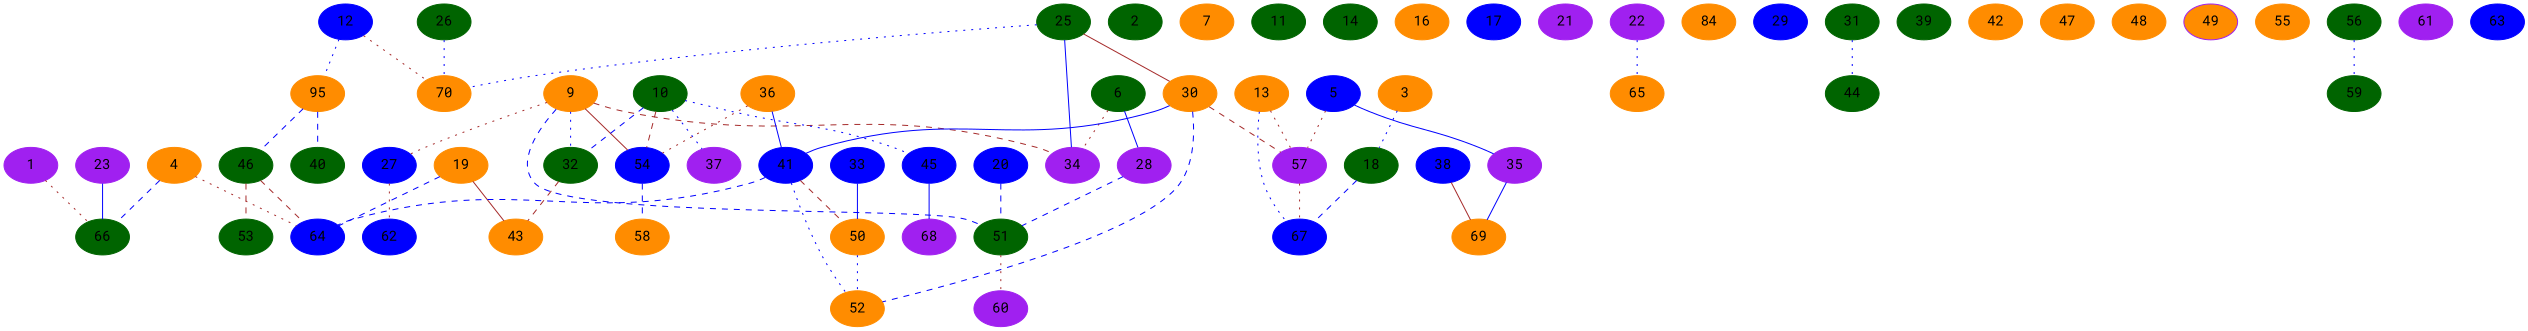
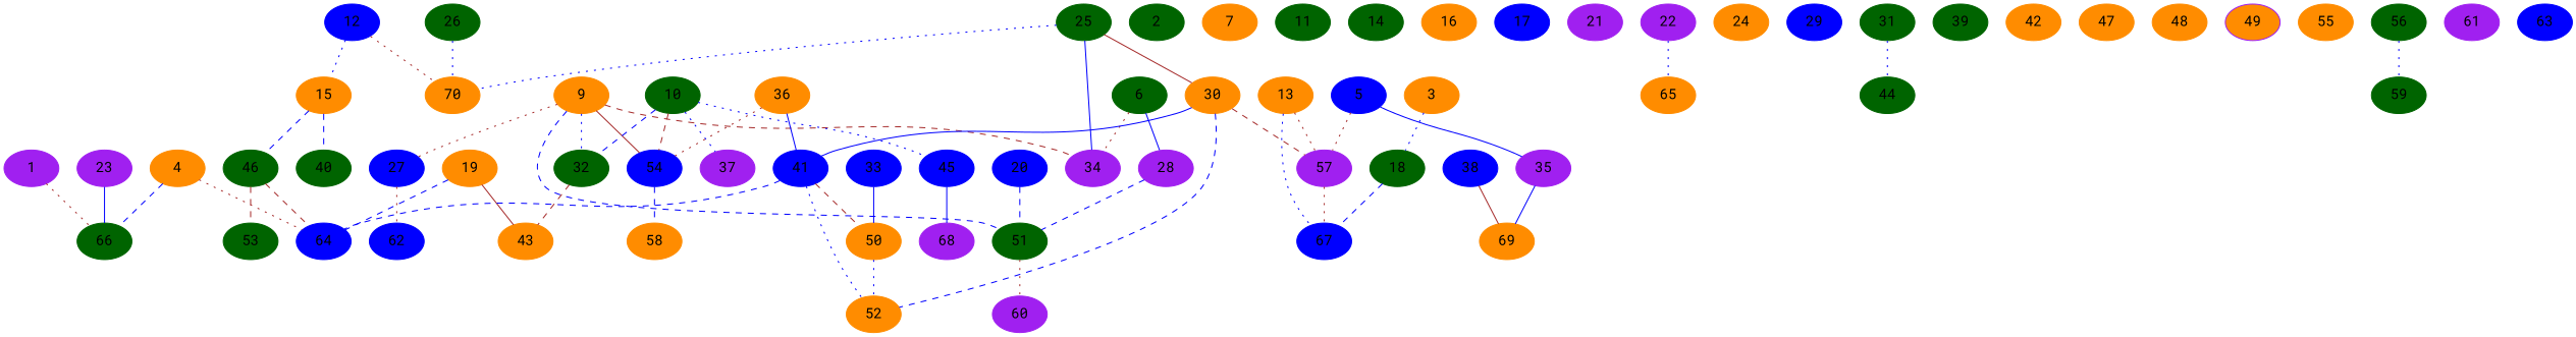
  graph {
    fontname="Roboto Mono"
    node [color=darkorange fontname="Roboto Mono" style=filled]
    edge [color=blue fontname="Roboto Mono" style=dotted]
    1 [color=purple]
    66 [color=darkgreen]
    2 [color=darkgreen]
    18 [color=darkgreen]
    3
    67 [color=blue]
    4
    64 [color=blue]
    5 [color=blue]
    35 [color=purple]
    57 [color=purple]
    69
    6 [color=darkgreen]
    28 [color=purple]
    34 [color=purple]
    51 [color=darkgreen]
    7
    13
    9
    27 [color=blue]
    32 [color=darkgreen]
    54 [color=blue]
    62 [color=blue]
    43
    37 [color=purple]
    60 [color=purple]
    58
    10 [color=darkgreen]
    45 [color=blue]
    68 [color=purple]
    11 [color=darkgreen]
    12 [color=blue]
-   15 [label=95]
+   15
    70
    40 [color=darkgreen]
    46 [color=darkgreen]
    14 [color=darkgreen]
    53 [color=darkgreen]
    16
    17 [color=blue]
    19
    20 [color=blue]
    21 [color=purple]
    22 [color=purple]
    65
    23 [color=purple]
-   24 [label=84]
+   24
    25 [color=darkgreen]
    30
    41 [color=blue]
    52
    26 [color=darkgreen]
    29 [color=blue]
    50
    31 [color=darkgreen]
    44 [color=darkgreen]
    33 [color=blue]
    36
    38 [color=blue]
    39 [color=darkgreen]
    42
    47
    48
    49 [color=purple fillcolor=darkorange]
    55
    56 [color=darkgreen]
    59 [color=darkgreen]
    61 [color=purple]
    63 [color=blue]
    1 -- 66 [color=brown]
    18 -- 67 [style=dashed]
    3 -- 18
    4 -- 66 [style=dashed]
    4 -- 64 [color=brown]
    5 -- 35 [style=solid]
    5 -- 57 [color=brown]
    35 -- 69 [style=solid]
    57 -- 67 [color=brown]
    6 -- 28 [style=solid]
    6 -- 34 [color=brown]
    28 -- 51 [style=dashed]
    51 -- 60 [color=brown]
    13 -- 67
    13 -- 57 [color=brown]
    9 -- 34 [color=brown style=dashed]
    9 -- 51 [style=dashed]
    9 -- 27 [color=brown]
    9 -- 32
    9 -- 54 [color=brown style=solid]
    27 -- 62 [color=brown]
    32 -- 43 [color=brown style=dashed]
    54 -- 58 [style=dashed]
    10 -- 32 [style=dashed]
    10 -- 54 [color=brown style=dashed]
    10 -- 37
    10 -- 45
    45 -- 68 [style=solid]
    12 -- 15
    12 -- 70 [color=brown]
    15 -- 40 [style=dashed]
    15 -- 46 [style=dashed]
    46 -- 64 [color=brown style=dashed]
    46 -- 53 [color=brown style=dashed]
    19 -- 64 [style=dashed]
    19 -- 43 [color=brown style=solid]
    20 -- 51 [style=dashed]
    22 -- 65
    23 -- 66 [style=solid]
    25 -- 34 [style=solid]
    25 -- 70
    25 -- 30 [color=brown style=solid]
    30 -- 57 [color=brown style=dashed]
    30 -- 41 [style=solid]
    30 -- 52 [style=dashed]
    41 -- 64 [style=dashed]
    41 -- 52
    41 -- 50 [color=brown style=dashed]
    26 -- 70
    50 -- 52
    31 -- 44
    33 -- 50 [style=solid]
    36 -- 54 [color=brown]
    36 -- 41 [style=solid]
    38 -- 69 [color=brown style=solid]
    56 -- 59
  }
